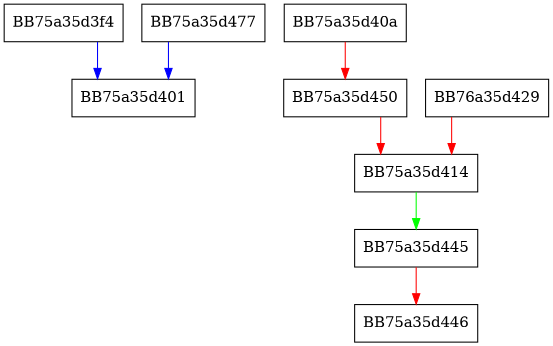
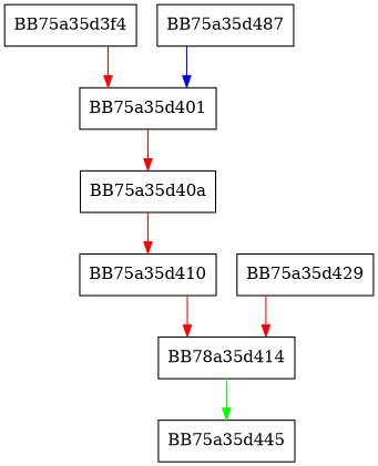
  digraph {
    fontname="DejaVu Serif"
    splines=ortho
    node [fontname="DejaVu Serif" shape=box]
    edge [color=red fontname="DejaVu Serif"]
    BB75a35d3f4
    BB75a35d401
    BB75a35d40a
-   BB75a35d410 [label=BB75a35d450]
-   BB75a35d487 [label=BB75a35d477]
-   BB75a35d414
+   BB75a35d410
+   BB75a35d487
+   BB75a35d414 [label=BB78a35d414]
    n7 [label=BB75a35d445]
-   BB75a35d446
-   BB75a35d429 [label=BB76a35d429]
-   BB75a35d3f4 -> BB75a35d401 [color=blue]
+   BB75a35d429
+   BB75a35d3f4 -> BB75a35d401
+   BB75a35d401 -> BB75a35d40a
    BB75a35d40a -> BB75a35d410
    BB75a35d410 -> BB75a35d414
    BB75a35d487 -> BB75a35d401 [color=blue]
    BB75a35d414 -> n7 [color=green]
-   n7 -> BB75a35d446
    BB75a35d429 -> BB75a35d414
  }
